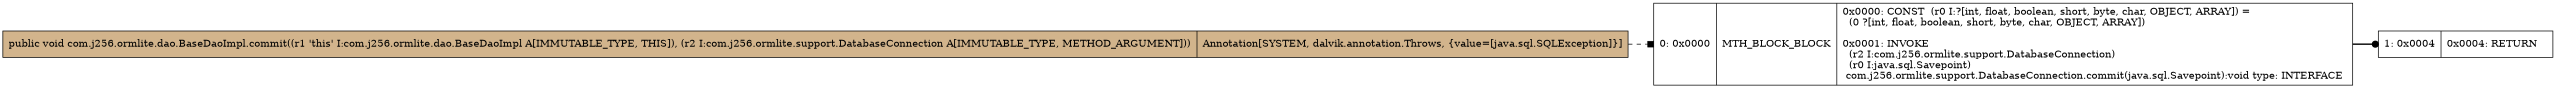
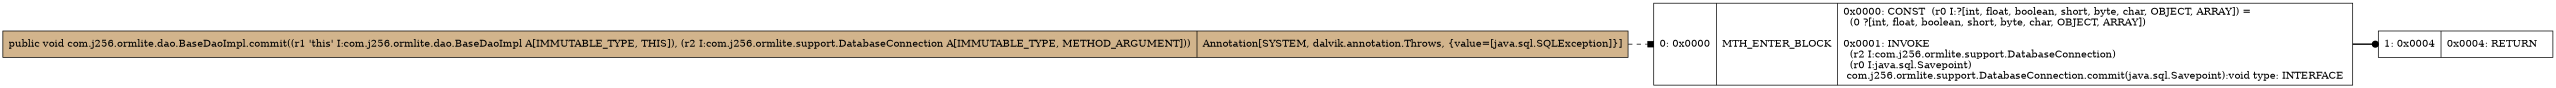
  digraph {
    rankdir=LR
    node [shape=record style=filled fillcolor=white]
-   n1 [label="{0\:\ 0x0000|MTH_BLOCK_BLOCK\l|0x0000: CONST  (r0 I:?[int, float, boolean, short, byte, char, OBJECT, ARRAY]) = \l  (0 ?[int, float, boolean, short, byte, char, OBJECT, ARRAY])\l \l0x0001: INVOKE  \l  (r2 I:com.j256.ormlite.support.DatabaseConnection)\l  (r0 I:java.sql.Savepoint)\l com.j256.ormlite.support.DatabaseConnection.commit(java.sql.Savepoint):void type: INTERFACE \l}"]
+   n1 [label="{0\:\ 0x0000|MTH_ENTER_BLOCK\l|0x0000: CONST  (r0 I:?[int, float, boolean, short, byte, char, OBJECT, ARRAY]) = \l  (0 ?[int, float, boolean, short, byte, char, OBJECT, ARRAY])\l \l0x0001: INVOKE  \l  (r2 I:com.j256.ormlite.support.DatabaseConnection)\l  (r0 I:java.sql.Savepoint)\l com.j256.ormlite.support.DatabaseConnection.commit(java.sql.Savepoint):void type: INTERFACE \l}"]
    n2 [label="{1\:\ 0x0004|0x0004: RETURN   \l}"]
    n3 [label="{public void com.j256.ormlite.dao.BaseDaoImpl.commit((r1 'this' I:com.j256.ormlite.dao.BaseDaoImpl A[IMMUTABLE_TYPE, THIS]), (r2 I:com.j256.ormlite.support.DatabaseConnection A[IMMUTABLE_TYPE, METHOD_ARGUMENT]))  | Annotation[SYSTEM, dalvik.annotation.Throws, \{value=[java.sql.SQLException]\}]\l}" fillcolor=tan]
    n1 -> n2 [style=bold arrowhead=dot]
    n3 -> n1 [style=dashed arrowhead=box]
  }
